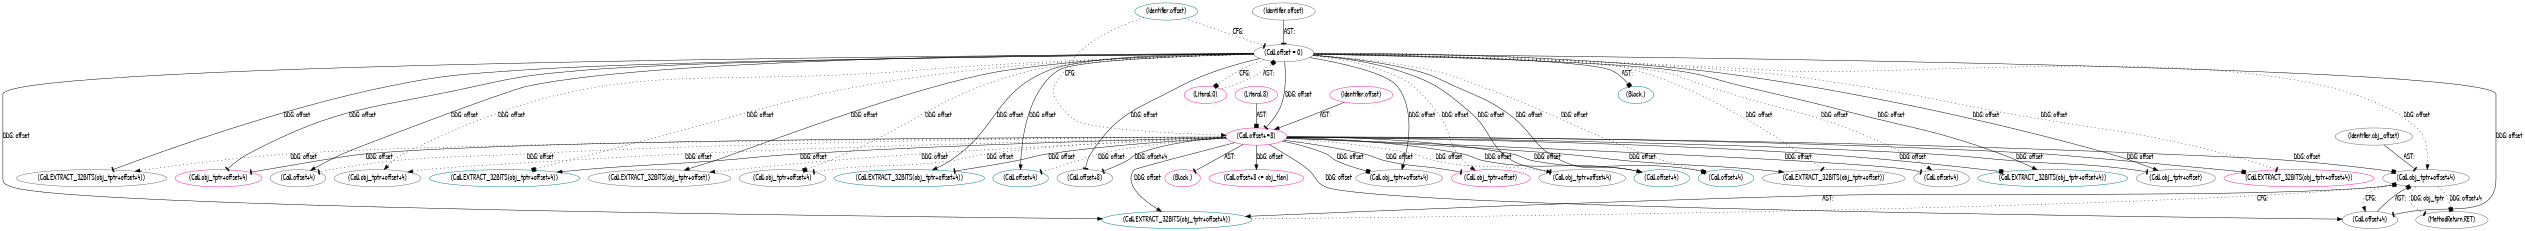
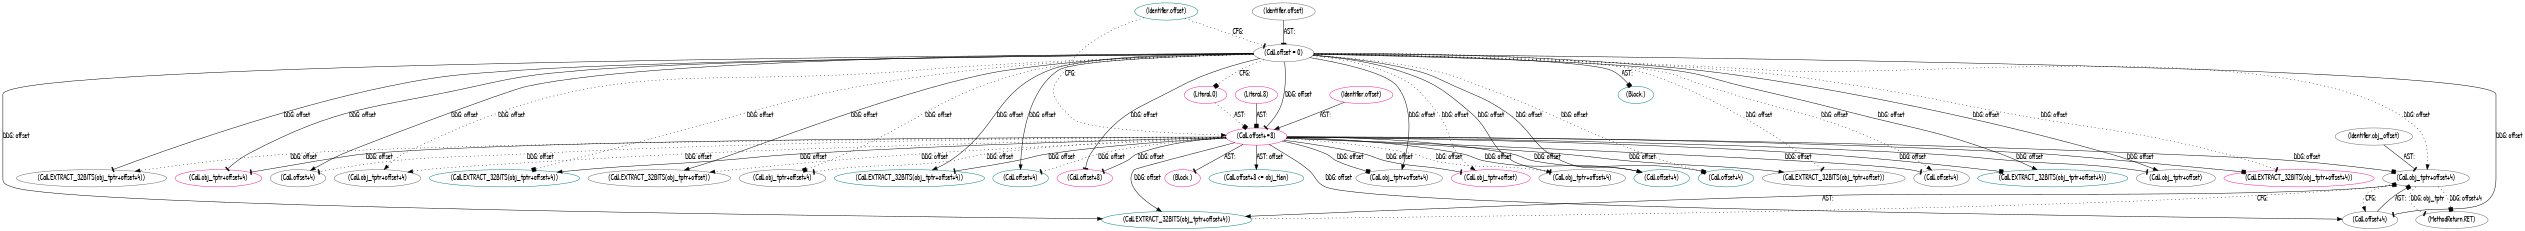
  digraph {
    fontname="Patrick Hand"
    node [color=gray40 fontname="Patrick Hand"]
    edge [arrowhead=normal fontname="Patrick Hand" style=solid]
    n1 [label="(Call,obj_tptr+offset+4)"]
    n2 [label="(MethodReturn,RET)"]
    n3 [label="(Call,offset+4)"]
    n4 [color=teal label="(Call,EXTRACT_32BITS(obj_tptr+offset+4))"]
    n5 [color=deeppink label="(Call,offset+=8)"]
    n6 [color=deeppink label="(Call,obj_tptr+offset+4)"]
    n7 [color=deeppink label="(Block,)"]
    n8 [label="(Call,obj_tptr+offset+4)"]
    n9 [label="(Call,EXTRACT_32BITS(obj_tptr+offset))"]
    n10 [color=teal label="(Call,EXTRACT_32BITS(obj_tptr+offset+4))"]
    n11 [color=deeppink label="(Call,EXTRACT_32BITS(obj_tptr+offset+4))"]
    n12 [label="(Call,obj_tptr+offset+4)"]
    n13 [color=teal label="(Call,offset+4)"]
    n14 [label="(Call,EXTRACT_32BITS(obj_tptr+offset+4))"]
    n15 [label="(Call,offset+4)"]
    n16 [color=teal label="(Call,EXTRACT_32BITS(obj_tptr+offset+4))"]
    n17 [label="(Call,obj_tptr+offset+4)"]
    n18 [color=teal label="(Call,offset+4)"]
    n19 [label="(Call,offset+4)"]
    n20 [color=teal label="(Call,offset+4)"]
    n21 [label="(Call,EXTRACT_32BITS(obj_tptr+offset))"]
    n22 [color=teal label="(Call,EXTRACT_32BITS(obj_tptr+offset+4))"]
-   n23 [color=deeppink label="(Call,offset+8 <= obj_tlen)"]
+   n23 [color=teal label="(Call,offset+8 <= obj_tlen)"]
    n24 [label="(Call,obj_tptr+offset)"]
    n25 [label="(Call,obj_tptr+offset+4)"]
    n26 [color=deeppink label="(Call,obj_tptr+offset)"]
-   n27 [label="(Call,offset+8)"]
+   n27 [color=deeppink label="(Call,offset+8)"]
    n28 [color=deeppink label="(Literal,8)"]
    n29 [label="(Call,offset = 0)"]
    n30 [color=teal label="(Block,)"]
    n31 [color=deeppink label="(Literal,0)"]
    n32 [color=deeppink label="(Identifier,offset)"]
    n33 [label="(Identifier,offset)"]
    n34 [color=teal label="(Identifier,offset)"]
    n35 [label="(Identifier,obj_offset)"]
    n1 -> n2 [arrowhead=box label="DDG: offset+4" style=dotted]
    n1 -> n2 [arrowhead=tee label="DDG: obj_tptr" style=dotted]
    n1 -> n3 [label="CFG: " style=dotted]
    n1 -> n4 [label="AST: "]
    n3 -> n1 [arrowhead=box label="AST: "]
    n4 -> n1 [arrowhead=box label="CFG: " style=dotted]
    n5 -> n1 [arrowhead=box label="DDG: offset"]
    n5 -> n3 [label="DDG: offset"]
    n5 -> n4 [label="DDG: offset"]
    n5 -> n6 [arrowhead=tee label="DDG: offset"]
    n5 -> n7 [arrowhead=tee label="AST: "]
    n5 -> n8 [label="DDG: offset" style=dotted]
    n5 -> n9 [label="DDG: offset" style=dotted]
    n5 -> n10 [arrowhead=tee label="DDG: offset"]
    n5 -> n11 [arrowhead=box label="DDG: offset"]
    n5 -> n12 [arrowhead=tee label="DDG: offset" style=dotted]
    n5 -> n13 [arrowhead=tee label="DDG: offset" style=dotted]
    n5 -> n14 [label="DDG: offset" style=dotted]
    n5 -> n15 [arrowhead=tee label="DDG: offset" style=dotted]
    n5 -> n16 [label="DDG: offset"]
    n5 -> n17 [label="DDG: offset" style=dotted]
    n5 -> n18 [label="DDG: offset"]
    n5 -> n19 [arrowhead=tee label="DDG: offset"]
    n5 -> n20 [label="DDG: offset"]
    n5 -> n21 [label="DDG: offset"]
    n5 -> n22 [arrowhead=box label="DDG: offset"]
-   n5 -> n23 [label="DDG: offset"]
+   n5 -> n23 [label="AST: offset"]
    n5 -> n24 [arrowhead=tee label="DDG: offset"]
    n5 -> n25 [arrowhead=box label="DDG: offset"]
    n5 -> n26 [arrowhead=tee label="DDG: offset"]
-   n5 -> n27 [arrowhead=tee label="DDG: offset+4"]
+   n5 -> n27 [arrowhead=tee label="DDG: offset"]
    n28 -> n5 [arrowhead=box label="AST: "]
    n29 -> n1 [label="DDG: offset" style=dotted]
    n29 -> n3 [arrowhead=tee label="DDG: offset"]
    n29 -> n4 [label="DDG: offset"]
    n29 -> n5 [arrowhead=tee label="DDG: offset"]
    n29 -> n6 [arrowhead=tee label="DDG: offset"]
    n29 -> n8 [label="DDG: offset" style=dotted]
    n29 -> n9 [label="DDG: offset"]
    n29 -> n10 [label="DDG: offset"]
    n29 -> n11 [arrowhead=tee label="DDG: offset" style=dotted]
    n29 -> n12 [arrowhead=box label="DDG: offset" style=dotted]
    n29 -> n13 [label="DDG: offset"]
    n29 -> n14 [arrowhead=tee label="DDG: offset"]
    n29 -> n15 [label="DDG: offset"]
    n29 -> n16 [arrowhead=box label="DDG: offset" style=dotted]
    n29 -> n17 [arrowhead=tee label="DDG: offset"]
    n29 -> n18 [arrowhead=box label="DDG: offset" style=dotted]
    n29 -> n19 [label="DDG: offset" style=dotted]
    n29 -> n20 [label="DDG: offset"]
    n29 -> n21 [arrowhead=tee label="DDG: offset" style=dotted]
    n29 -> n22 [label="DDG: offset"]
    n29 -> n24 [label="DDG: offset"]
    n29 -> n25 [label="DDG: offset"]
    n29 -> n26 [label="DDG: offset" style=dotted]
    n29 -> n27 [arrowhead=tee label="DDG: offset"]
    n29 -> n30 [arrowhead=box label="AST: "]
    n29 -> n31 [arrowhead=box label="CFG: " style=dotted]
-   n31 -> n29 [arrowhead=box label="AST: " style=dotted]
+   n31 -> n5 [arrowhead=box label="AST: " style=dotted]
    n32 -> n5 [label="AST: "]
    n33 -> n29 [arrowhead=tee label="AST: "]
    n34 -> n5 [label="CFG: " style=dotted]
    n34 -> n29 [arrowhead=tee label="CFG: " style=dotted]
    n35 -> n1 [arrowhead=tee label="AST: "]
  }
